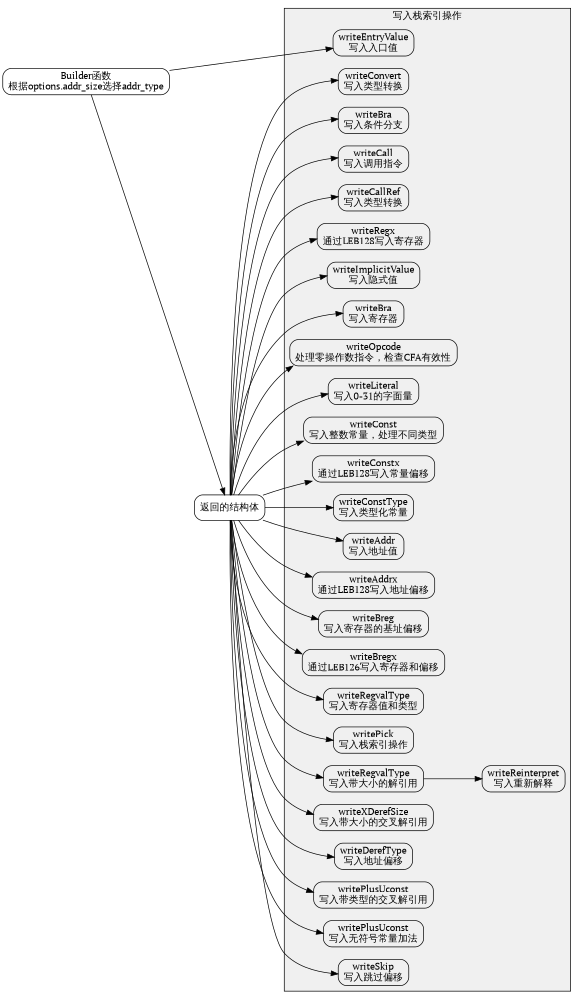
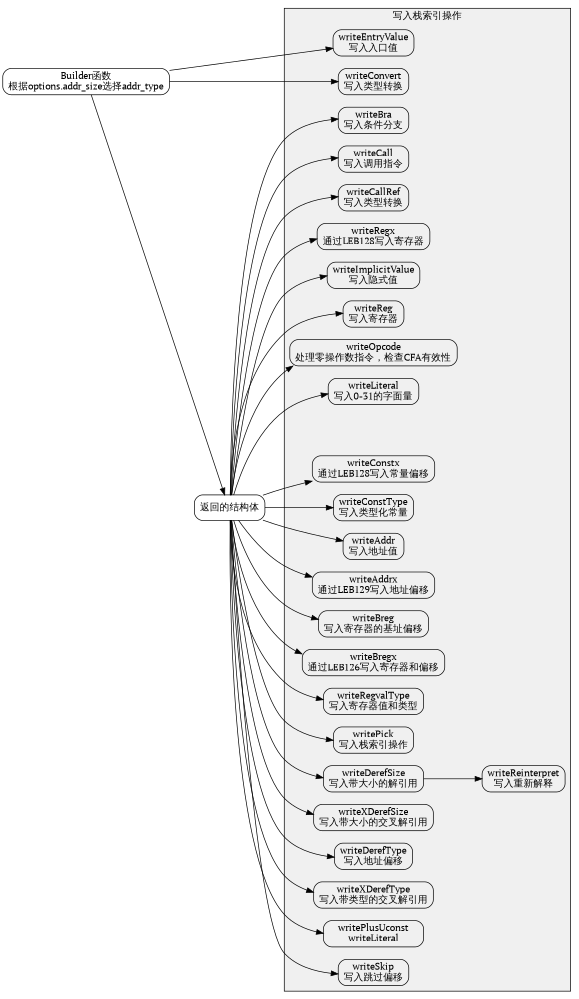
  digraph {
    fontname="PT Serif"
    rankdir=LR
    node [fontname="PT Serif" shape=rectangle style=rounded]
    edge [fontname="PT Serif"]
    n1 [label="writeOpcode\n处理零操作数指令，检查CFA有效性"]
    n2 [label="writeLiteral\n写入0-31的字面量"]
-   n3 [label="writeConst\n写入整数常量，处理不同类型"]
    n4 [label="writeConstx\n通过LEB128写入常量偏移"]
    n5 [label="writeConstType\n写入类型化常量"]
    n6 [label="writeAddr\n写入地址值"]
-   n7 [label="writeAddrx\n通过LEB128写入地址偏移"]
+   n7 [label="writeAddrx\n通过LEB129写入地址偏移"]
    n8 [label="writeBreg\n写入寄存器的基址偏移"]
    n9 [label="writeBregx\n通过LEB126写入寄存器和偏移"]
    n10 [label="writeRegvalType\n写入寄存器值和类型"]
    n11 [label="writePick\n写入栈索引操作"]
-   n12 [label="writeRegvalType\n写入带大小的解引用"]
+   n12 [label="writeDerefSize\n写入带大小的解引用"]
    n13 [label="writeXDerefSize\n写入带大小的交叉解引用"]
    n14 [label="writeDerefType\n写入地址偏移"]
-   n15 [label="writePlusUconst\n写入带类型的交叉解引用"]
-   n16 [label="writePlusUconst\n写入无符号常量加法"]
+   n15 [label="writeXDerefType\n写入带类型的交叉解引用"]
+   n16 [label="writePlusUconst\nwriteLiteral"]
    n17 [label="writeSkip\n写入跳过偏移"]
    n18 [label="writeBra\n写入条件分支"]
    n19 [label="writeCall\n写入调用指令"]
    n20 [label="writeCallRef\n写入类型转换"]
    n21 [label="writeConvert\n写入类型转换"]
    n22 [label="writeReinterpret\n写入重新解释"]
    n23 [label="writeEntryValue\n写入入口值"]
-   n24 [label="writeBra\n写入寄存器"]
+   n24 [label="writeReg\n写入寄存器"]
    n25 [label="writeRegx\n通过LEB128写入寄存器"]
    n26 [label="writeImplicitValue\n写入隐式值"]
    n27 [label="Builder函数\n根据options.addr_size选择addr_type"]
    n28 [label="返回的结构体" shape=record]
    subgraph cluster_1 {
      bgcolor="#f0f0f0"
      label="写入栈索引操作"
      n1
      n2
-     n3
      n4
      n5
      n6
      n7
      n8
      n9
      n10
      n11
      n12
      n13
      n14
      n15
      n16
      n17
      n18
      n19
      n20
      n21
      n22
      n23
      n24
      n25
      n26
    }
    n12 -> n22
    n27 -> n23
    n27 -> n28
    n28 -> n1
    n28 -> n2
-   n28 -> n3
    n28 -> n4
    n28 -> n5
    n28 -> n6
    n28 -> n7
    n28 -> n8
    n28 -> n9
    n28 -> n10
    n28 -> n11
    n28 -> n12
    n28 -> n13
    n28 -> n14
    n28 -> n15
    n28 -> n16
    n28 -> n17
    n28 -> n18
    n28 -> n19
    n28 -> n20
-   n28 -> n21
+   n27 -> n21
    n28 -> n24
    n28 -> n25
    n28 -> n26
  }
